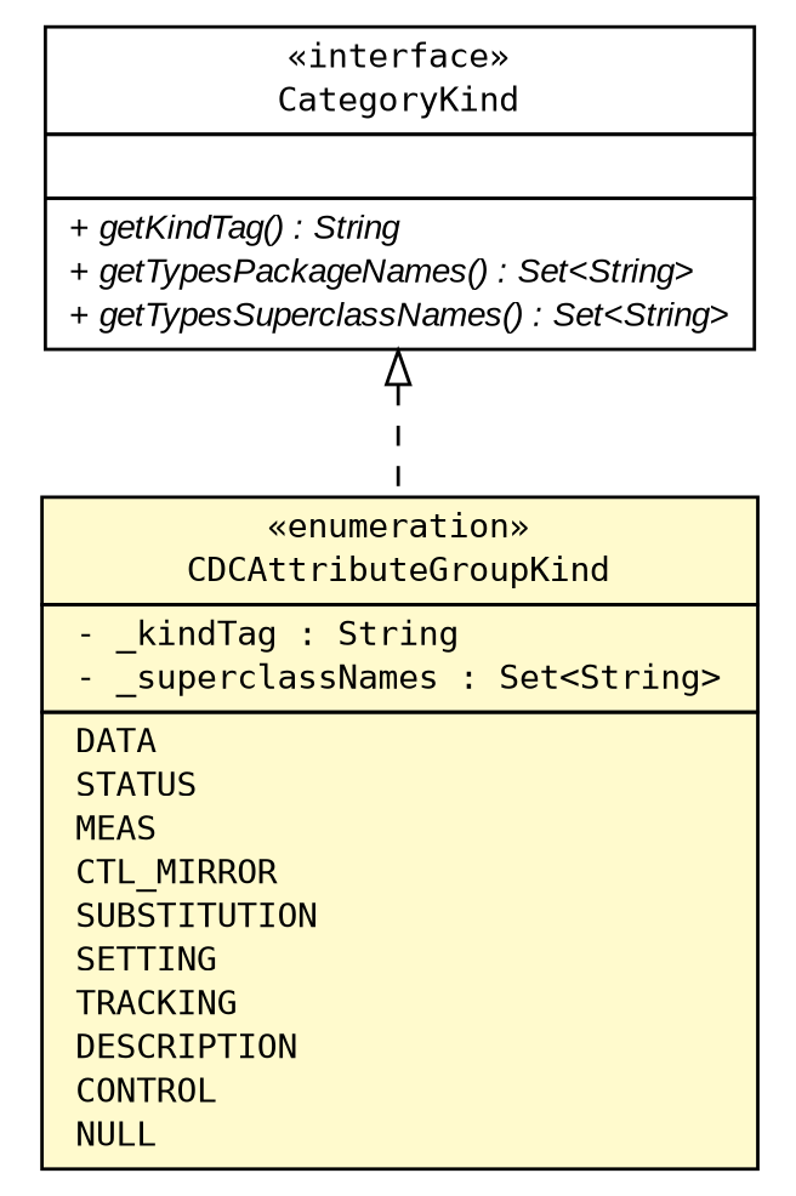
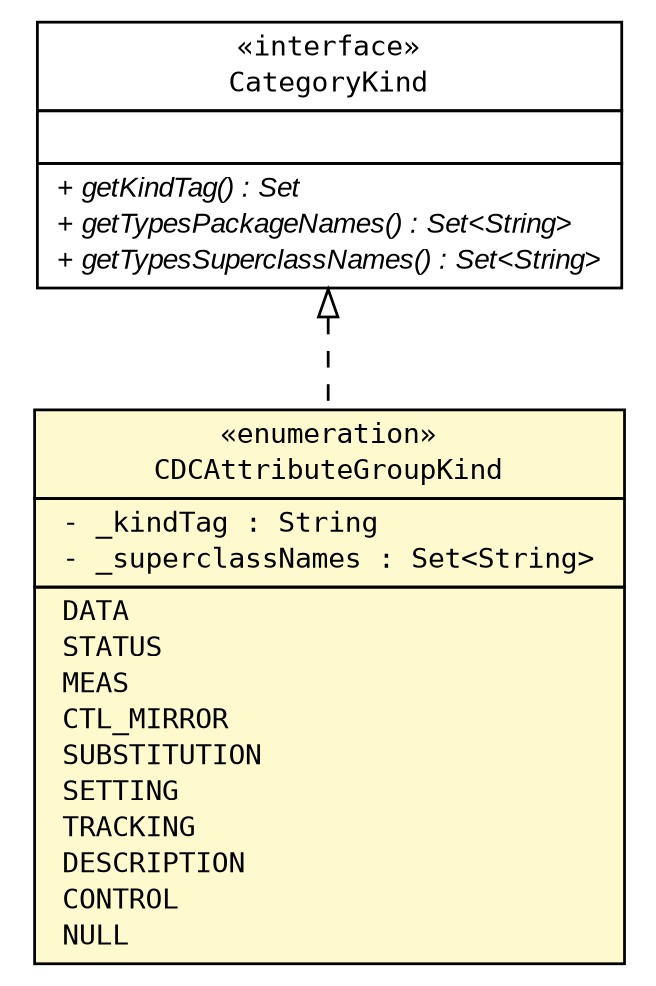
  digraph {
    nodesep=0.25
    ranksep=0.5
    fontname="DejaVu Sans Mono"
    node [fontcolor=black fontname="DejaVu Sans Mono" fontsize=10.0 shape=plaintext]
    n1 [label=<<table title="org.tanjakostic.jcleancim.docgen.collector.impl.ag.CDCAttributeGroupKind" border="0" cellborder="1" cellspacing="0" cellpadding="2" port="p" bgcolor="lemonChiffon" href="./CDCAttributeGroupKind.html"> 		<tr><td><table border="0" cellspacing="0" cellpadding="1"> <tr><td align="center" balign="center"> &#171;enumeration&#187; </td></tr> <tr><td align="center" balign="center"> CDCAttributeGroupKind </td></tr> 		</table></td></tr> 		<tr><td><table border="0" cellspacing="0" cellpadding="1"> <tr><td align="left" balign="left"> - _kindTag : String </td></tr> <tr><td align="left" balign="left"> - _superclassNames : Set&lt;String&gt; </td></tr> 		</table></td></tr> 		<tr><td><table border="0" cellspacing="0" cellpadding="1"> <tr><td align="left" balign="left"> DATA </td></tr> <tr><td align="left" balign="left"> STATUS </td></tr> <tr><td align="left" balign="left"> MEAS </td></tr> <tr><td align="left" balign="left"> CTL_MIRROR </td></tr> <tr><td align="left" balign="left"> SUBSTITUTION </td></tr> <tr><td align="left" balign="left"> SETTING </td></tr> <tr><td align="left" balign="left"> TRACKING </td></tr> <tr><td align="left" balign="left"> DESCRIPTION </td></tr> <tr><td align="left" balign="left"> CONTROL </td></tr> <tr><td align="left" balign="left"> NULL </td></tr> 		</table></td></tr> 		</table>>]
-   n2 [label=<<table title="org.tanjakostic.jcleancim.docgen.collector.impl.ag.CategoryKind" border="0" cellborder="1" cellspacing="0" cellpadding="2" port="p" href="./CategoryKind.html"> 		<tr><td><table border="0" cellspacing="0" cellpadding="1"> <tr><td align="center" balign="center"> &#171;interface&#187; </td></tr> <tr><td align="center" balign="center"> CategoryKind </td></tr> 		</table></td></tr> 		<tr><td><table border="0" cellspacing="0" cellpadding="1"> <tr><td align="left" balign="left">  </td></tr> 		</table></td></tr> 		<tr><td><table border="0" cellspacing="0" cellpadding="1"> <tr><td align="left" balign="left"><font face="Arial Italic" point-size="10.0"> + getKindTag() : String </font></td></tr> <tr><td align="left" balign="left"><font face="Arial Italic" point-size="10.0"> + getTypesPackageNames() : Set&lt;String&gt; </font></td></tr> <tr><td align="left" balign="left"><font face="Arial Italic" point-size="10.0"> + getTypesSuperclassNames() : Set&lt;String&gt; </font></td></tr> 		</table></td></tr> 		</table>>]
+   n2 [label=<<table title="org.tanjakostic.jcleancim.docgen.collector.impl.ag.CategoryKind" border="0" cellborder="1" cellspacing="0" cellpadding="2" port="p" href="./CategoryKind.html"> 		<tr><td><table border="0" cellspacing="0" cellpadding="1"> <tr><td align="center" balign="center"> &#171;interface&#187; </td></tr> <tr><td align="center" balign="center"> CategoryKind </td></tr> 		</table></td></tr> 		<tr><td><table border="0" cellspacing="0" cellpadding="1"> <tr><td align="left" balign="left">  </td></tr> 		</table></td></tr> 		<tr><td><table border="0" cellspacing="0" cellpadding="1"> <tr><td align="left" balign="left"><font face="Arial Italic" point-size="10.0"> + getKindTag() : Set </font></td></tr> <tr><td align="left" balign="left"><font face="Arial Italic" point-size="10.0"> + getTypesPackageNames() : Set&lt;String&gt; </font></td></tr> <tr><td align="left" balign="left"><font face="Arial Italic" point-size="10.0"> + getTypesSuperclassNames() : Set&lt;String&gt; </font></td></tr> 		</table></td></tr> 		</table>>]
    n2 -> n1 [arrowtail=empty dir=back fontname="DejaVu Sans Mono" fontsize=10 headport=p labelfontname=arial labelfontsize=10 style=dashed tailport=p]
  }
